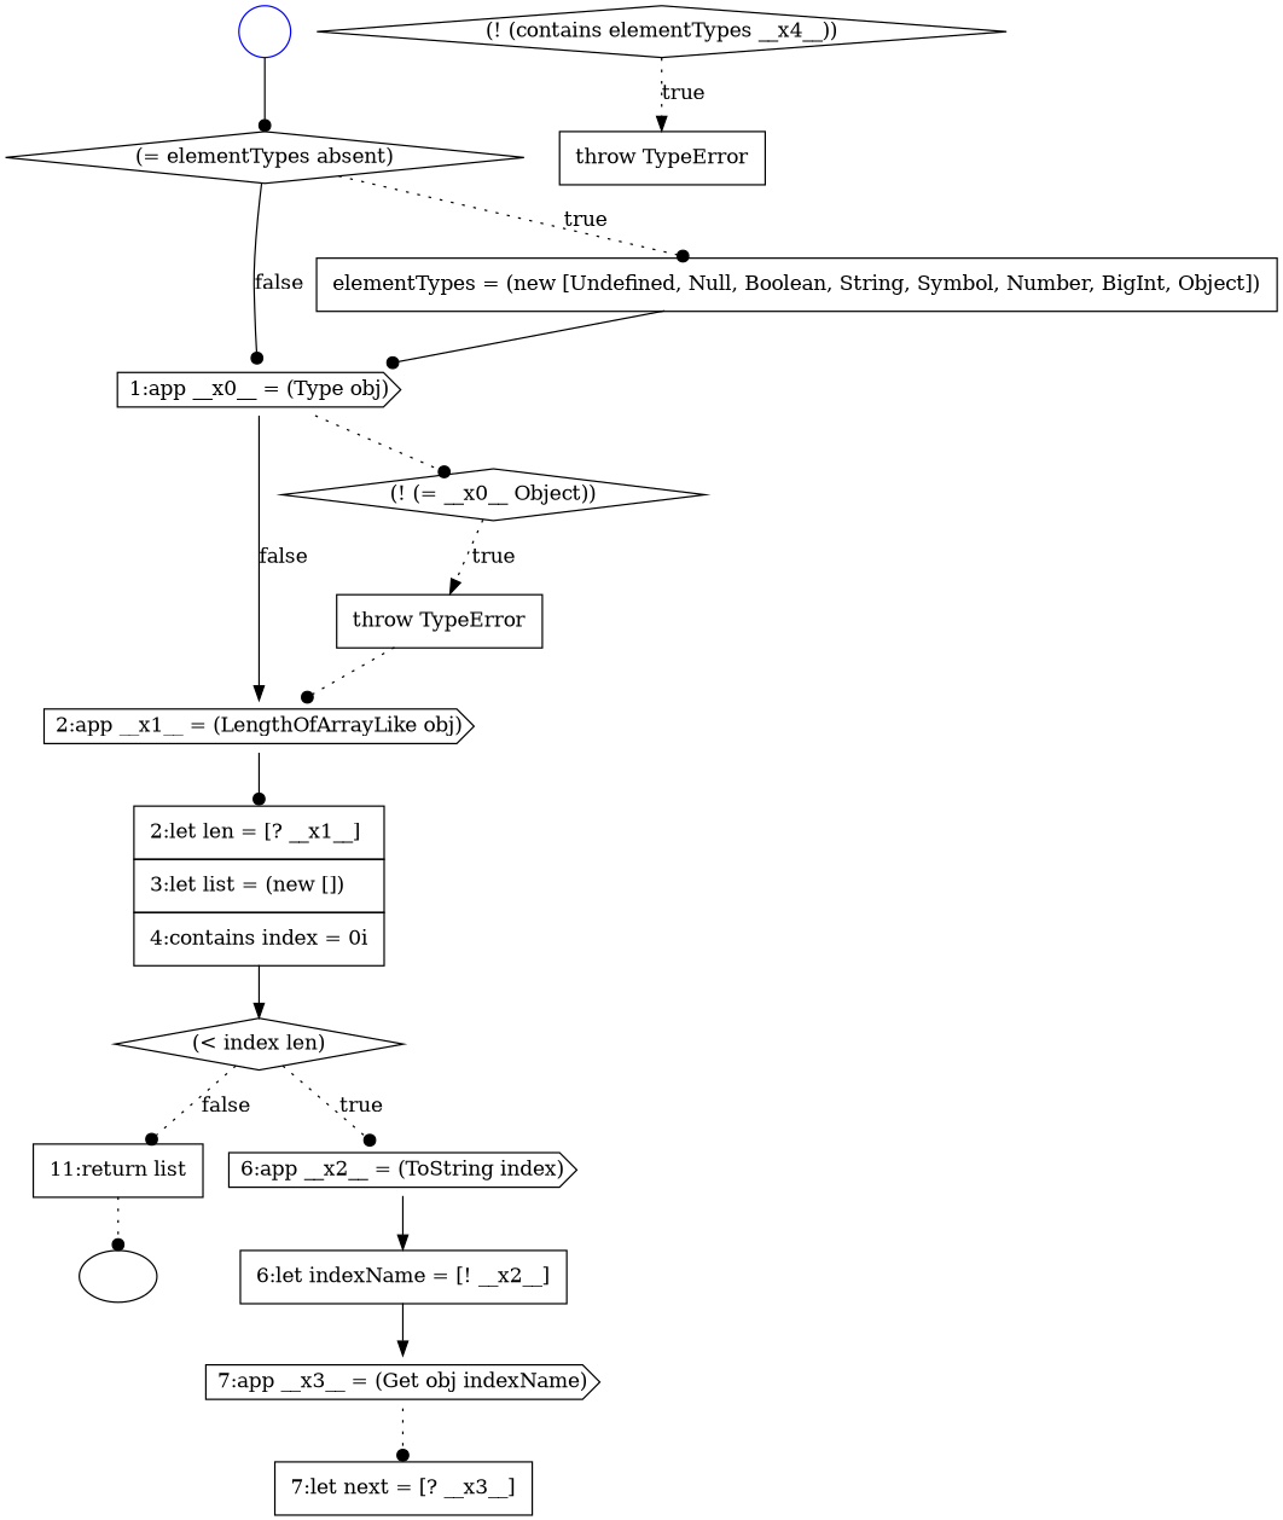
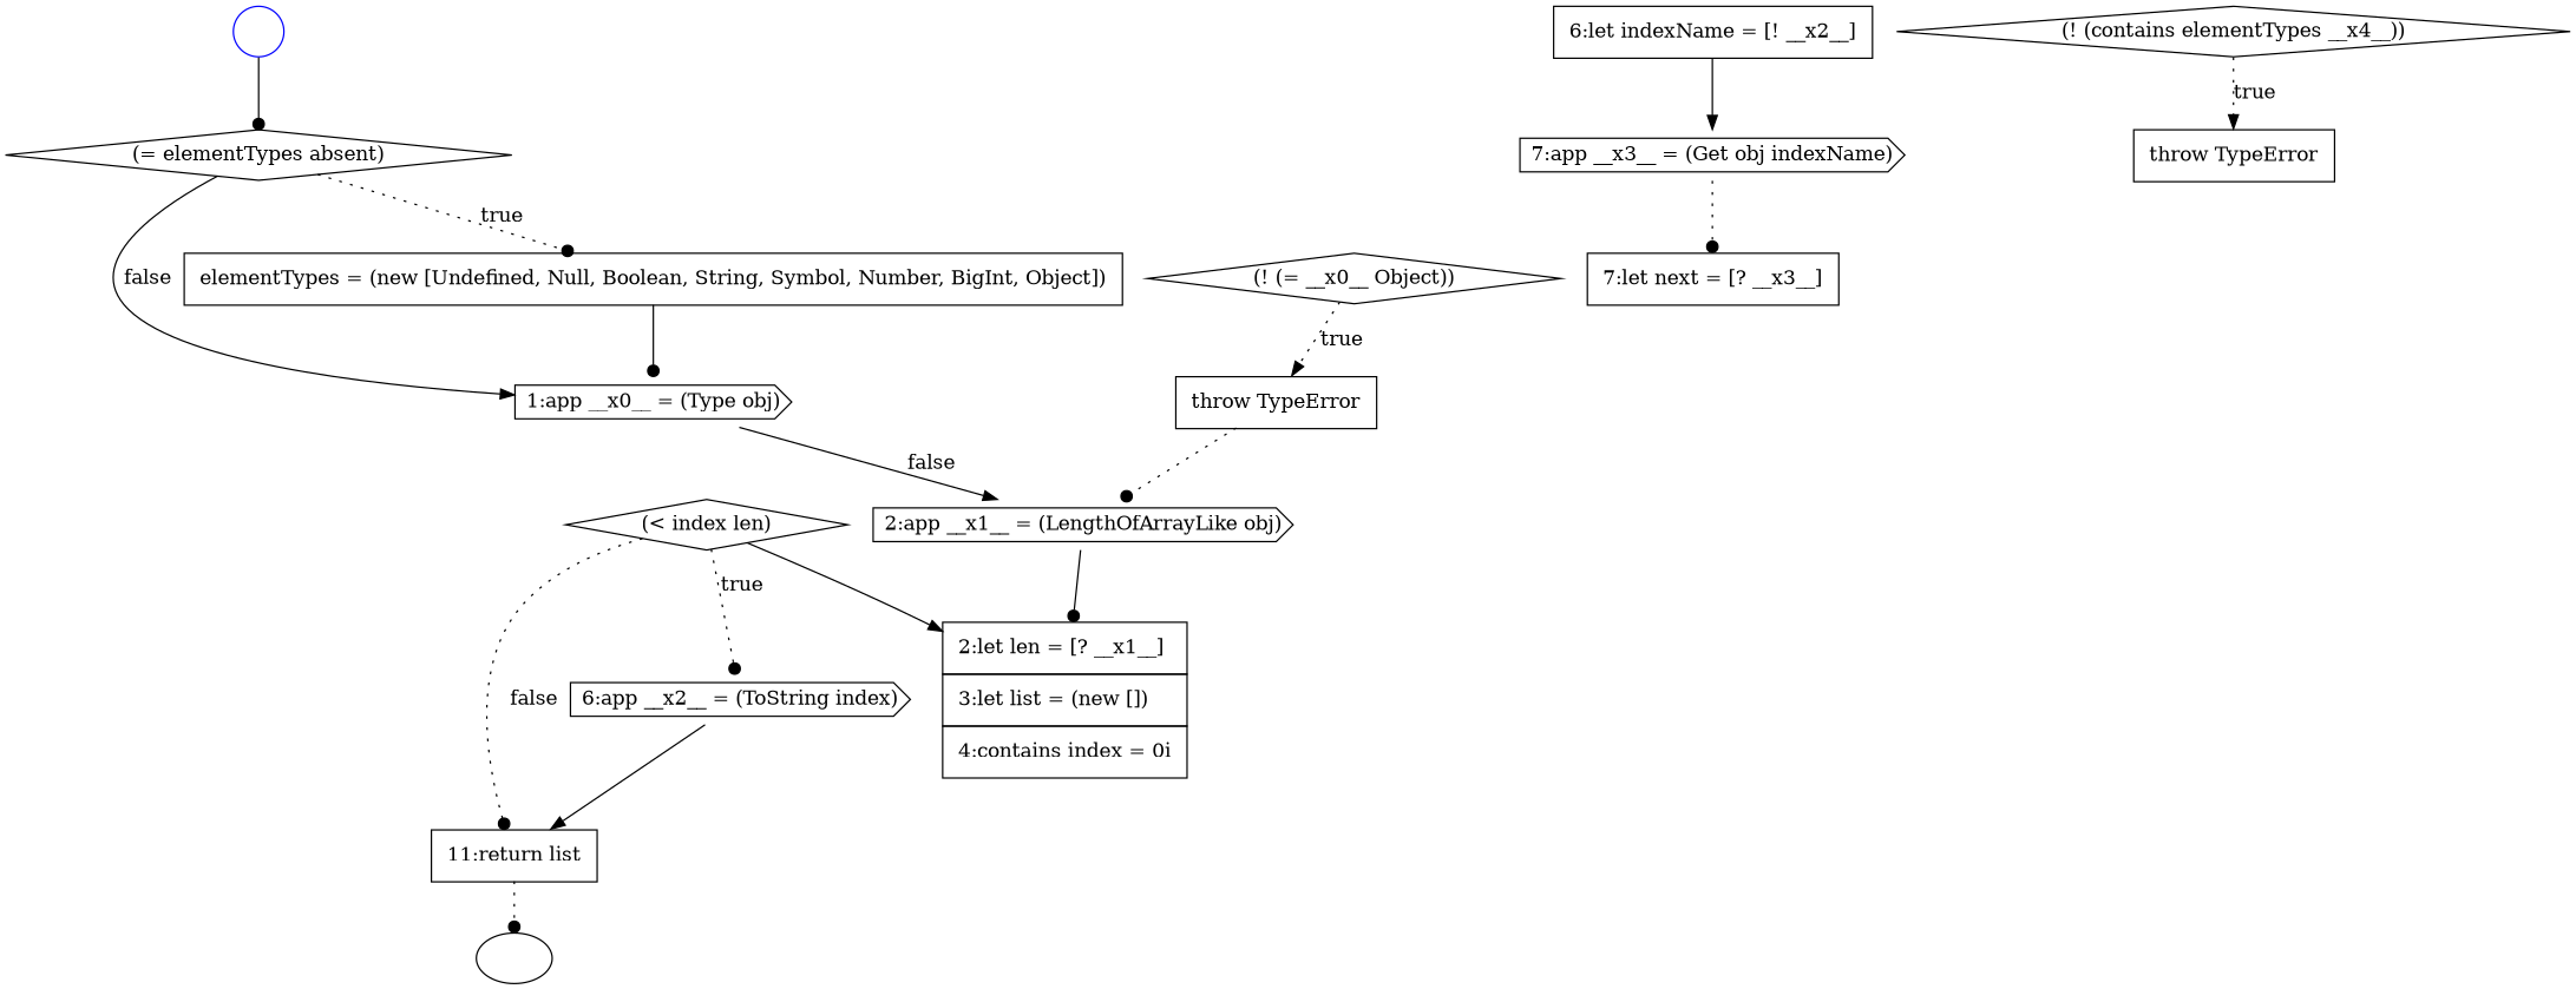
  digraph {
    node [color=black fillcolor=white shape=none style=filled]
    edge [arrowhead=dot color=black style=dotted]
    n1 [label=<<font color="black">     <table border="0" cellborder="1" cellspacing="0" cellpadding="10">       <tr><td align="left">throw TypeError</td></tr>     </table>   </font>> margin=0]
    n2 [label=<<font color="black">2:app __x1__ = (LengthOfArrayLike obj)</font>> shape=cds]
    n3 [label=<<font color="black">     <table border="0" cellborder="1" cellspacing="0" cellpadding="10">       <tr><td align="left">2:let len = [? __x1__]</td></tr>       <tr><td align="left">3:let list = (new [])</td></tr>       <tr><td align="left">4:contains index = 0i</td></tr>     </table>   </font>> margin=0]
    n4 [label=<<font color="black">7:app __x3__ = (Get obj indexName)</font>> shape=cds]
    n5 [label=<<font color="black">     <table border="0" cellborder="1" cellspacing="0" cellpadding="10">       <tr><td align="left">7:let next = [? __x3__]</td></tr>     </table>   </font>> margin=0]
    n6 [label=<<font color="black">(= elementTypes absent)</font>> shape=diamond]
    n7 [label=<<font color="black">1:app __x0__ = (Type obj)</font>> shape=cds]
    n8 [label=<<font color="black">     <table border="0" cellborder="1" cellspacing="0" cellpadding="10">       <tr><td align="left">elementTypes = (new [Undefined, Null, Boolean, String, Symbol, Number, BigInt, Object])</td></tr>     </table>   </font>> margin=0]
    n9 [label=<<font color="black">(! (= __x0__ Object))</font>> shape=diamond]
    n10 [label=<<font color="black">     <table border="0" cellborder="1" cellspacing="0" cellpadding="10">       <tr><td align="left">6:let indexName = [! __x2__]</td></tr>     </table>   </font>> margin=0]
    n11 [label=<<font color="black">     <table border="0" cellborder="1" cellspacing="0" cellpadding="10">       <tr><td align="left">11:return list</td></tr>     </table>   </font>> margin=0]
    n12 [label=" " shape=ellipse]
    n13 [label=<<font color="black">(&lt; index len)</font>> shape=diamond]
    n14 [label=<<font color="black">6:app __x2__ = (ToString index)</font>> shape=cds]
    n15 [label=<<font color="black">(! (contains elementTypes __x4__))</font>> shape=diamond]
    n16 [label=<<font color="black">     <table border="0" cellborder="1" cellspacing="0" cellpadding="10">       <tr><td align="left">throw TypeError</td></tr>     </table>   </font>> margin=0]
    n17 [color=blue label=" " shape=circle]
    n1 -> n2
    n2 -> n3 [style=solid]
-   n3 -> n13 [arrowhead=normal style=solid]
+   n13 -> n3 [arrowhead=normal style=solid]
    n4 -> n5
-   n6 -> n7 [label=<<font color="black">false</font>> style=solid]
+   n6 -> n7 [arrowhead=normal label=<<font color="black">false</font>> style=solid]
    n6 -> n8 [label=<<font color="black">true</font>>]
    n7 -> n2 [arrowhead=normal label=<<font color="black">false</font>> style=solid]
-   n7 -> n9
    n8 -> n7 [style=solid]
    n9 -> n1 [arrowhead=normal label=<<font color="black">true</font>>]
    n10 -> n4 [arrowhead=normal style=solid]
    n11 -> n12
    n13 -> n11 [label=<<font color="black">false</font>>]
    n13 -> n14 [label=<<font color="black">true</font>>]
-   n14 -> n10 [arrowhead=normal style=solid]
+   n14 -> n11 [arrowhead=normal style=solid]
    n15 -> n16 [arrowhead=normal label=<<font color="black">true</font>>]
    n17 -> n6 [style=solid]
  }
